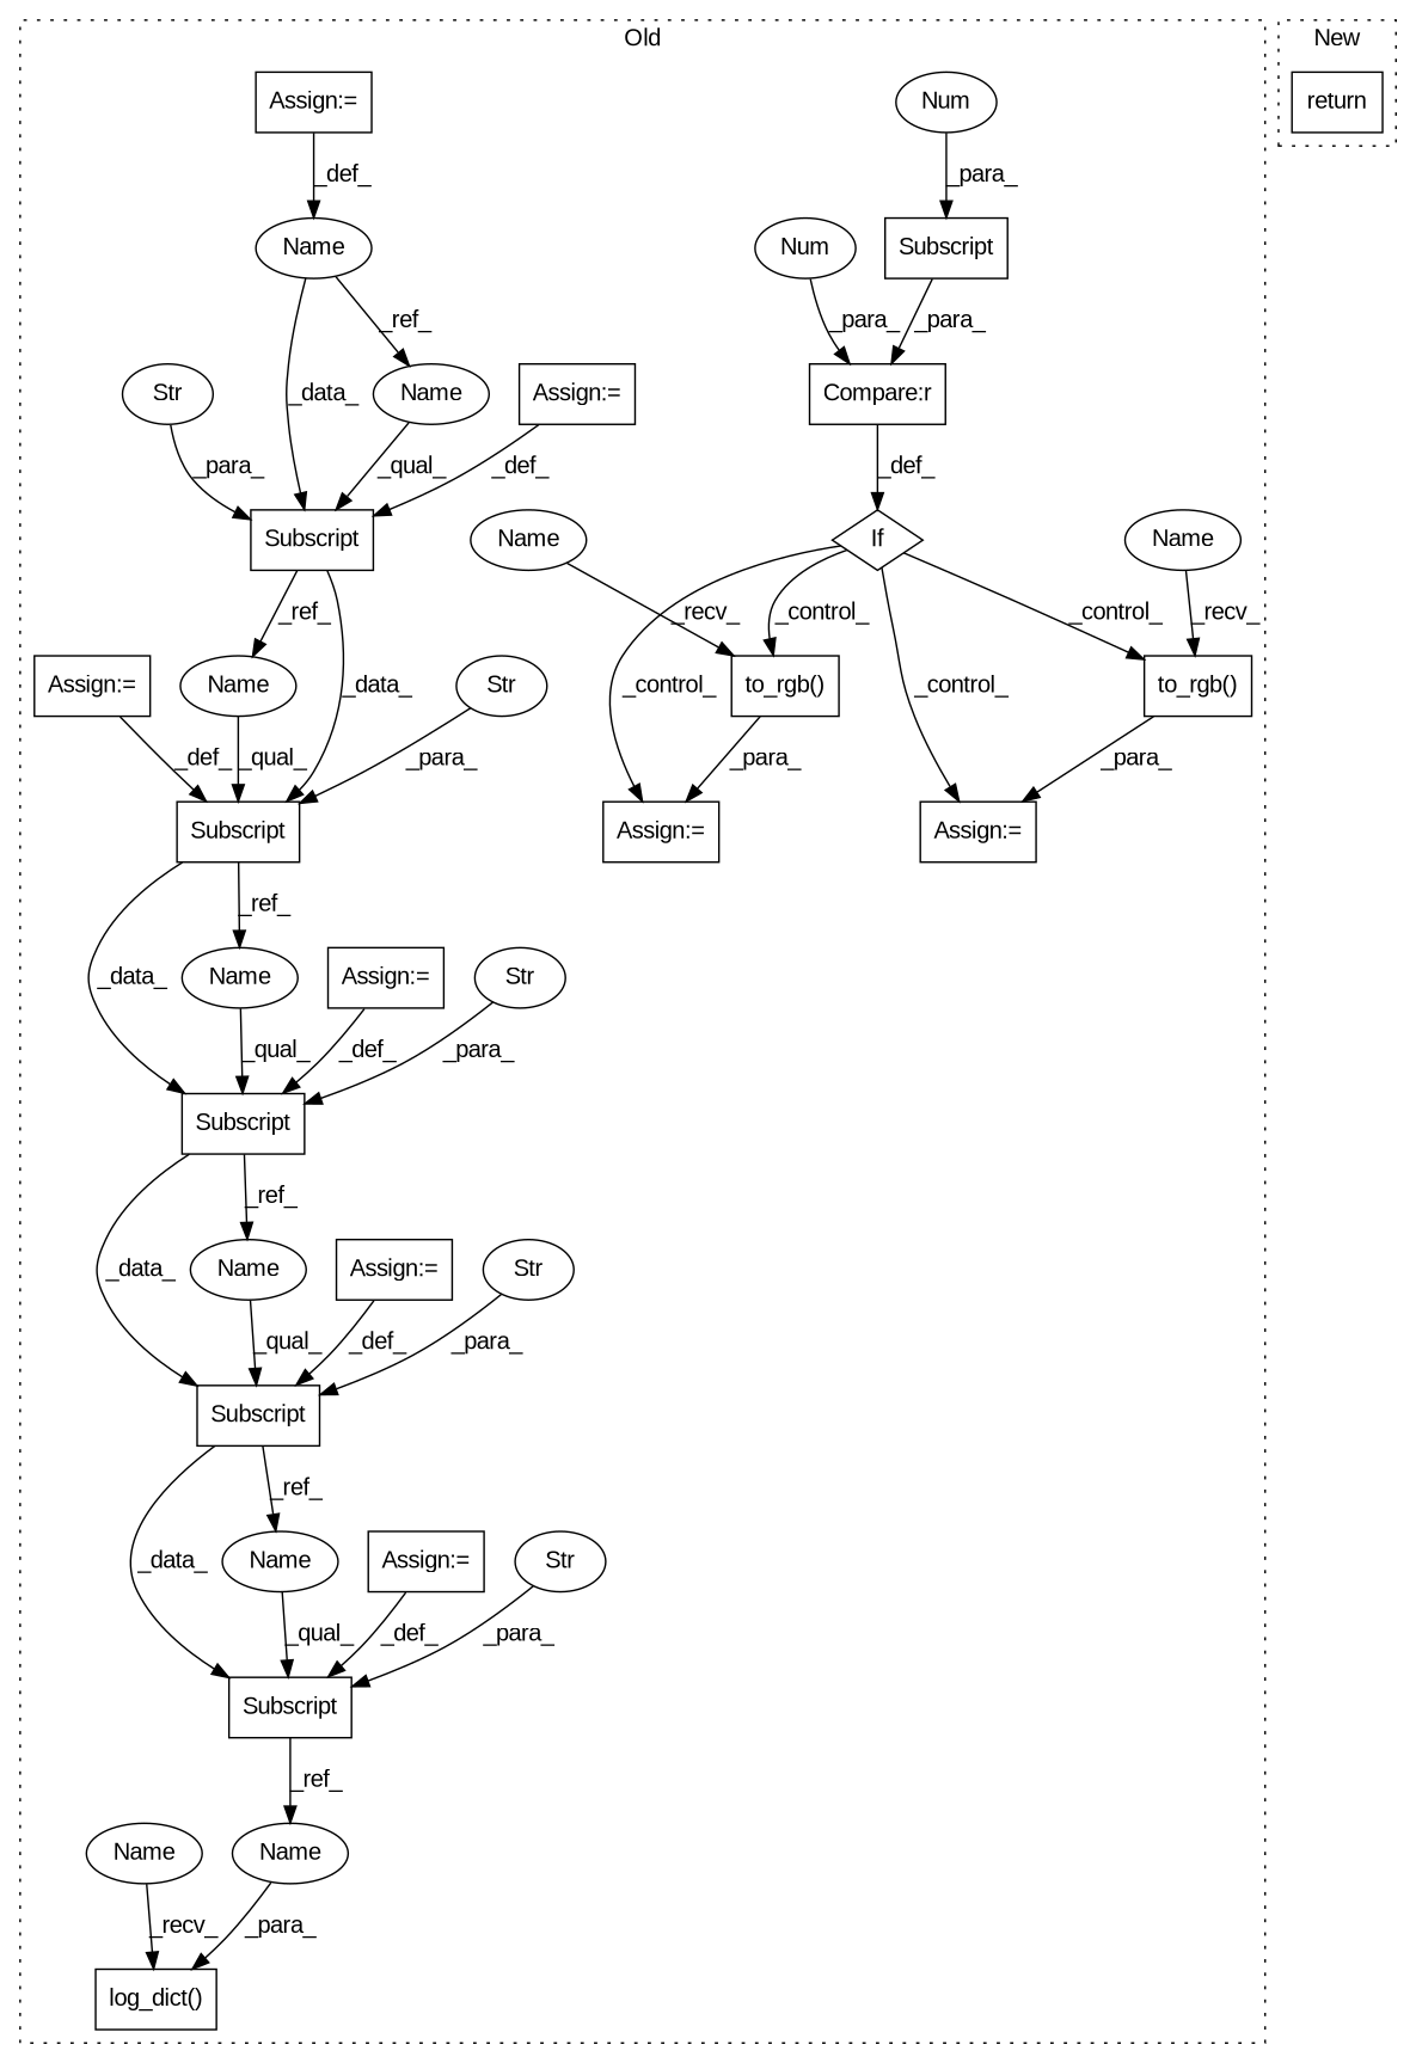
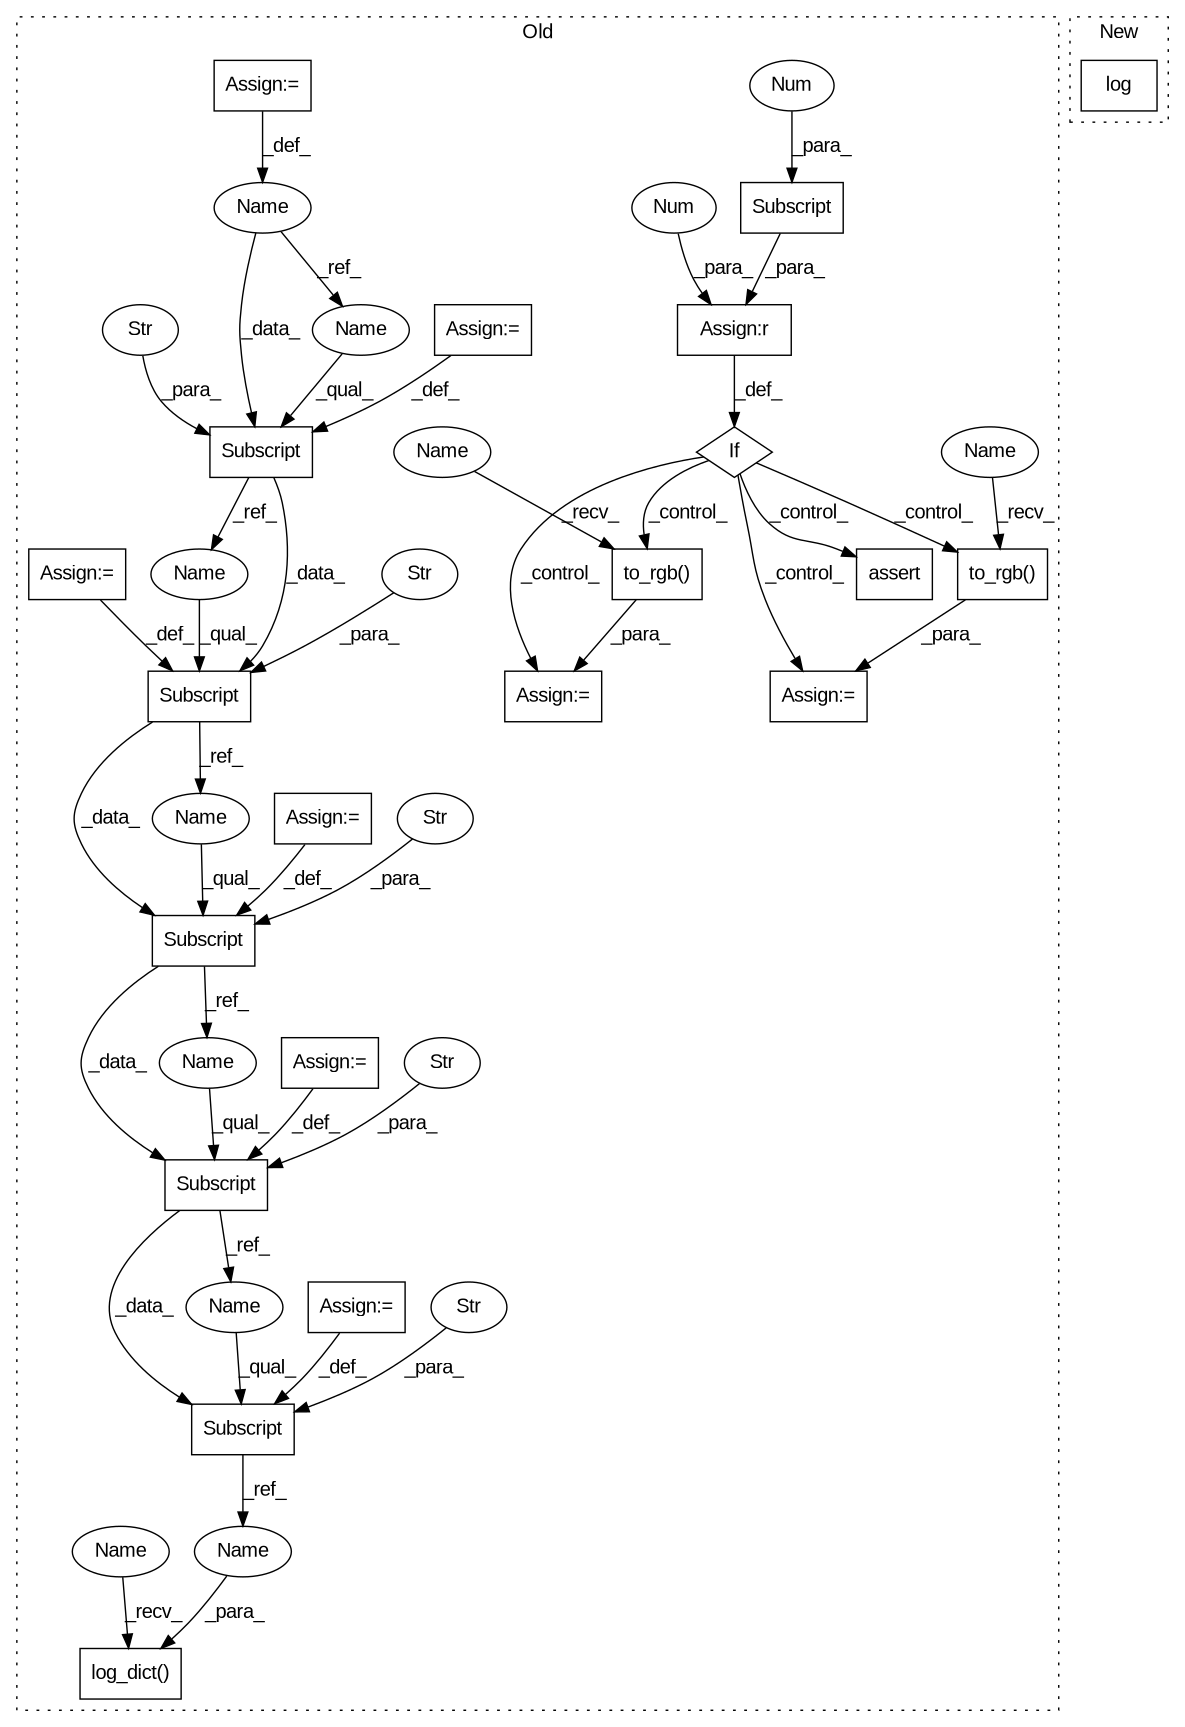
  digraph {
    fontname="Liberation Sans"
    node [a=87 fontname="Liberation Sans" l=3 shape=box]
    edge [fontname="Liberation Sans"]
    n1 [a=75 l="14,30" label="log_dict()" s="4181,4203"]
    n2 [a=63 l="31,0" label=Subscript s="4132,0"]
    n3 [a=66 l=21 label=Str s=4141 shape=ellipse]
    n4 [a=63 l="22,0" label=Subscript s="4097,0"]
    n5 [a=66 l=12 label=Str s=4106 shape=ellipse]
    n6 [a=63 l="26,0" label=Subscript s="4033,0"]
    n7 [a=66 l=16 label=Str s=4042 shape=ellipse]
    n8 [a=63 l="26,0" label=Subscript s="3990,0"]
    n9 [a=66 l=16 label=Str s=3999 shape=ellipse]
    n10 [a=63 l="24,0" label=Subscript s="3948,0"]
    n11 [a=66 l=14 label=Str s=3957 shape=ellipse]
    n12 [l=8 label=Name s=3738 shape=ellipse]
    n13 [a=75 l="12,1" label="to_rgb()" s="3922,3938"]
    n14 [a=96 label=If s=3770 shape=diamond]
-   n15 [a=40 l=14 label="Compare:r" s=3773]
+   n15 [a=40 l=14 label="Assign:r" s=3773]
    n16 [a=63 l="10,0" label=Subscript s="3773,0"]
    n17 [a=75 l="12,1" label="to_rgb()" s="3888,3901"]
+   n18 [a=65 l=7 label=assert s=3847]
    n19 [a=76 l=1 label=Num s=3781 shape=ellipse]
    n20 [a=76 l=1 label=Num s=3786 shape=ellipse]
    n21 [a=68 label="Assign:=" s=3746]
    n22 [a=68 label="Assign:=" s=4119]
    n23 [a=68 label="Assign:=" s=4163]
    n24 [a=68 label="Assign:=" s=4016]
    n25 [a=68 label="Assign:=" s=4059]
    n26 [a=68 label="Assign:=" s=3919]
    n27 [a=68 label="Assign:=" s=3972]
    n28 [a=68 label="Assign:=" s=3885]
    n29 [l=8 label=Name s=4033 shape=ellipse]
    n30 [l=8 label=Name s=4132 shape=ellipse]
    n31 [l=8 label=Name s=4195 shape=ellipse]
    n32 [l=4 label=Name s=3888 shape=ellipse]
    n33 [l=4 label=Name s=4181 shape=ellipse]
    n34 [l=4 label=Name s=3922 shape=ellipse]
    n35 [l=8 label=Name s=3948 shape=ellipse]
    n36 [l=8 label=Name s=3990 shape=ellipse]
    n37 [l=8 label=Name s=4097 shape=ellipse]
-   n38 [a=93 l=7 label=return s=4310]
+   n38 [a=93 l=7 label=log s=4310]
    subgraph cluster_1 {
      label=Old
      style=dotted
      n1
      n2
      n3
      n4
      n5
      n6
      n7
      n8
      n9
      n10
      n11
      n12
      n13
      n14
      n15
      n16
      n17
+     n18
      n19
      n20
      n21
      n22
      n23
      n24
      n25
      n26
      n27
      n28
      n29
      n30
      n31
      n32
      n33
      n34
      n35
      n36
      n37
    }
    subgraph cluster_2 {
      label=New
      style=dotted
      n38
    }
    n2 -> n31 [label=_ref_]
    n3 -> n2 [label=_para_]
    n4 -> n2 [label=_data_]
    n4 -> n30 [label=_ref_]
    n5 -> n4 [label=_para_]
    n6 -> n4 [label=_data_]
    n6 -> n37 [label=_ref_]
    n7 -> n6 [label=_para_]
    n8 -> n6 [label=_data_]
    n8 -> n29 [label=_ref_]
    n9 -> n8 [label=_para_]
    n10 -> n8 [label=_data_]
    n10 -> n36 [label=_ref_]
    n11 -> n10 [label=_para_]
    n12 -> n10 [label=_data_]
    n12 -> n35 [label=_ref_]
    n13 -> n26 [label=_para_]
    n14 -> n13 [label=_control_]
    n14 -> n17 [label=_control_]
+   n14 -> n18 [label=_control_]
    n14 -> n26 [label=_control_]
    n14 -> n28 [label=_control_]
    n15 -> n14 [label=_def_]
    n16 -> n15 [label=_para_]
    n17 -> n28 [label=_para_]
    n19 -> n16 [label=_para_]
    n20 -> n15 [label=_para_]
    n21 -> n12 [label=_def_]
    n22 -> n4 [label=_def_]
    n23 -> n2 [label=_def_]
    n24 -> n8 [label=_def_]
    n25 -> n6 [label=_def_]
    n27 -> n10 [label=_def_]
    n29 -> n6 [label=_qual_]
    n30 -> n2 [label=_qual_]
    n31 -> n1 [label=_para_]
    n32 -> n17 [label=_recv_]
    n33 -> n1 [label=_recv_]
    n34 -> n13 [label=_recv_]
    n35 -> n10 [label=_qual_]
    n36 -> n8 [label=_qual_]
    n37 -> n4 [label=_qual_]
  }
